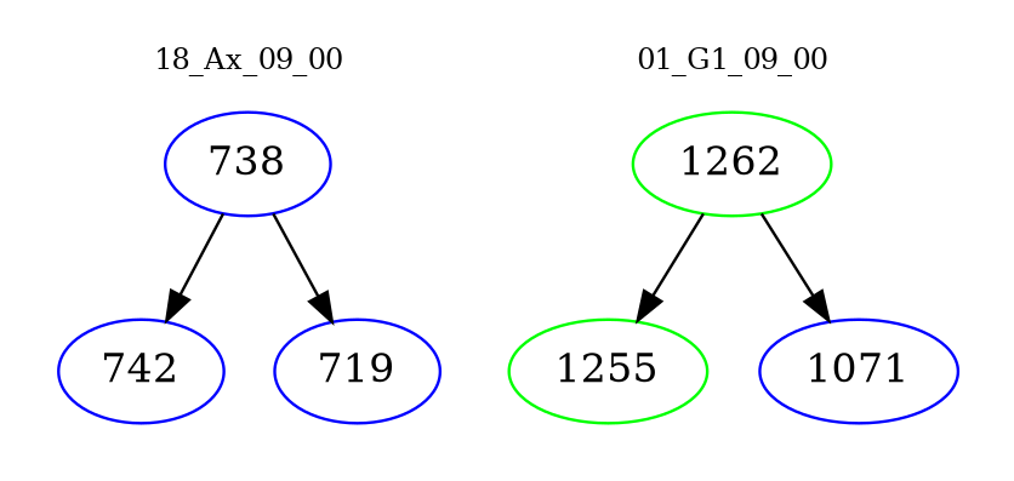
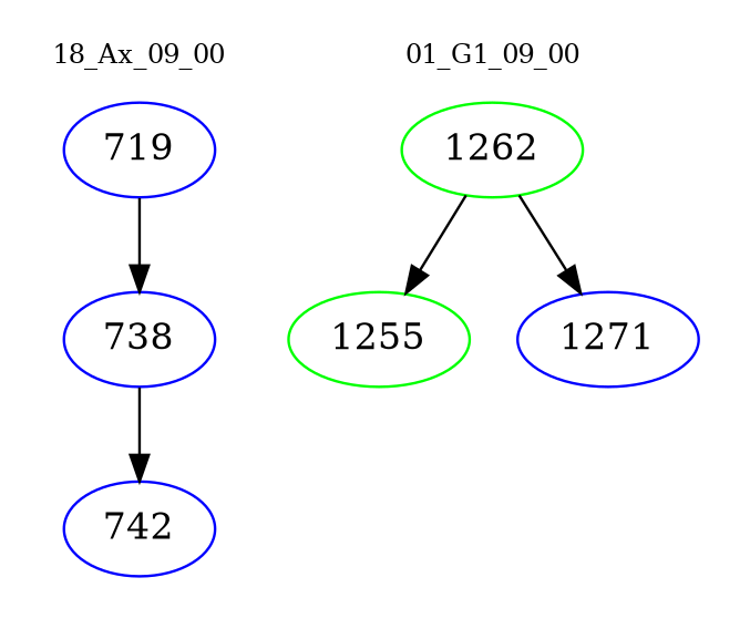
  digraph {
    node [color=blue]
    edge [color=black]
    n1 [label=738]
    n2 [label=742]
    n3 [label=719]
    n4 [color=green label=1262]
    n5 [color=green label=1255]
-   n6 [label=1071]
+   n6 [label=1271]
    subgraph cluster_1 {
      color=white
      fontsize=10
      label="18_Ax_09_00"
      n1
      n2
      n3
    }
    subgraph cluster_2 {
      color=white
      fontsize=10
      label="01_G1_09_00"
      n4
      n5
      n6
    }
    n1 -> n2
-   n1 -> n3
+   n3 -> n1
    n4 -> n5
    n4 -> n6
  }
